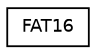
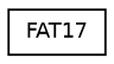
  digraph {
    rankdir=TB
-   n1 [color=black fillcolor=white fontname=Helvetica fontsize=10 height=0.2 label=FAT16 shape=record style=filled width=0.4]
+   n1 [color=black fillcolor=white fontname=Helvetica fontsize=10 height=0.2 label=FAT17 shape=record style=filled width=0.4]
  }
